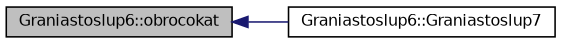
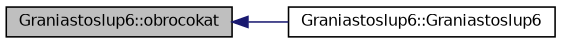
  digraph {
    rankdir=LR
    node [color=black fontname=Helvetica fontsize=10 shape=record style=filled]
    n1 [fillcolor=grey75 fontcolor=black height=0.2 label="Graniastoslup6::obrocokat" width=0.4]
-   n2 [fillcolor=white height=0.2 label="Graniastoslup6::Graniastoslup7" width=0.4]
+   n2 [fillcolor=white height=0.2 label="Graniastoslup6::Graniastoslup6" width=0.4]
    n1 -> n2 [color=midnightblue dir=back fontname=Helvetica fontsize=10 labelfontname=Helvetica labelfontsize=10 style=solid]
  }
